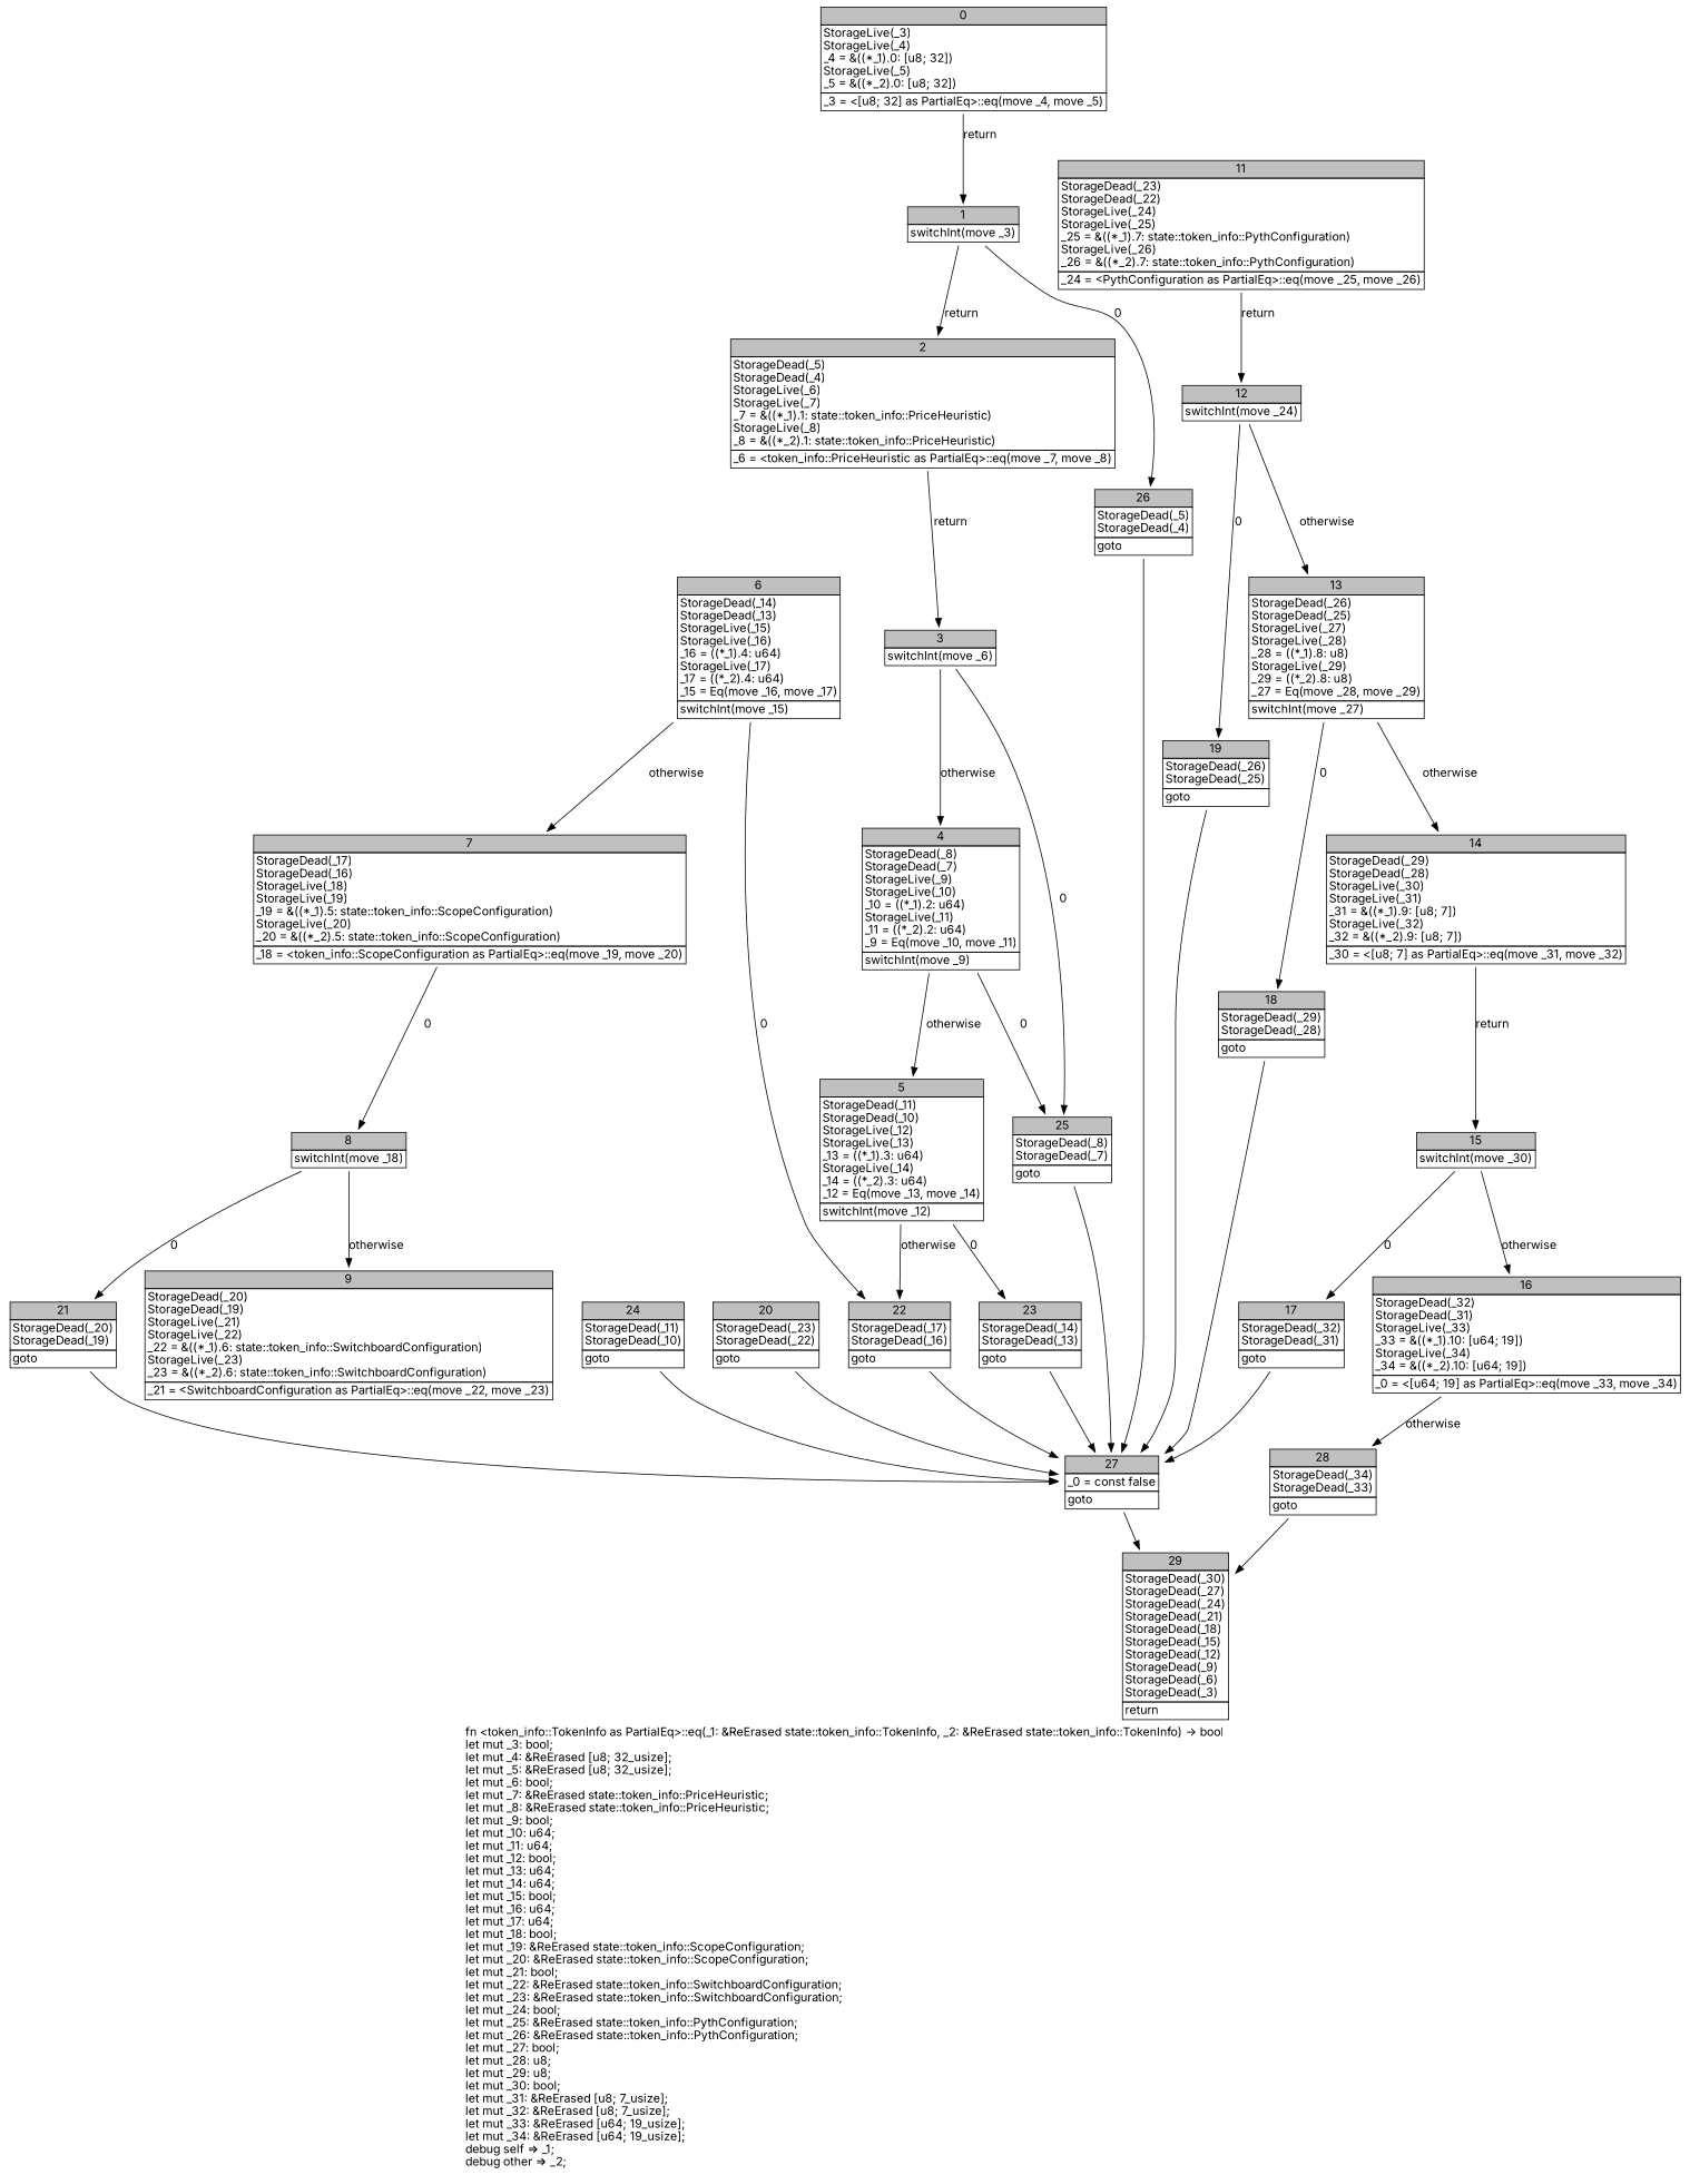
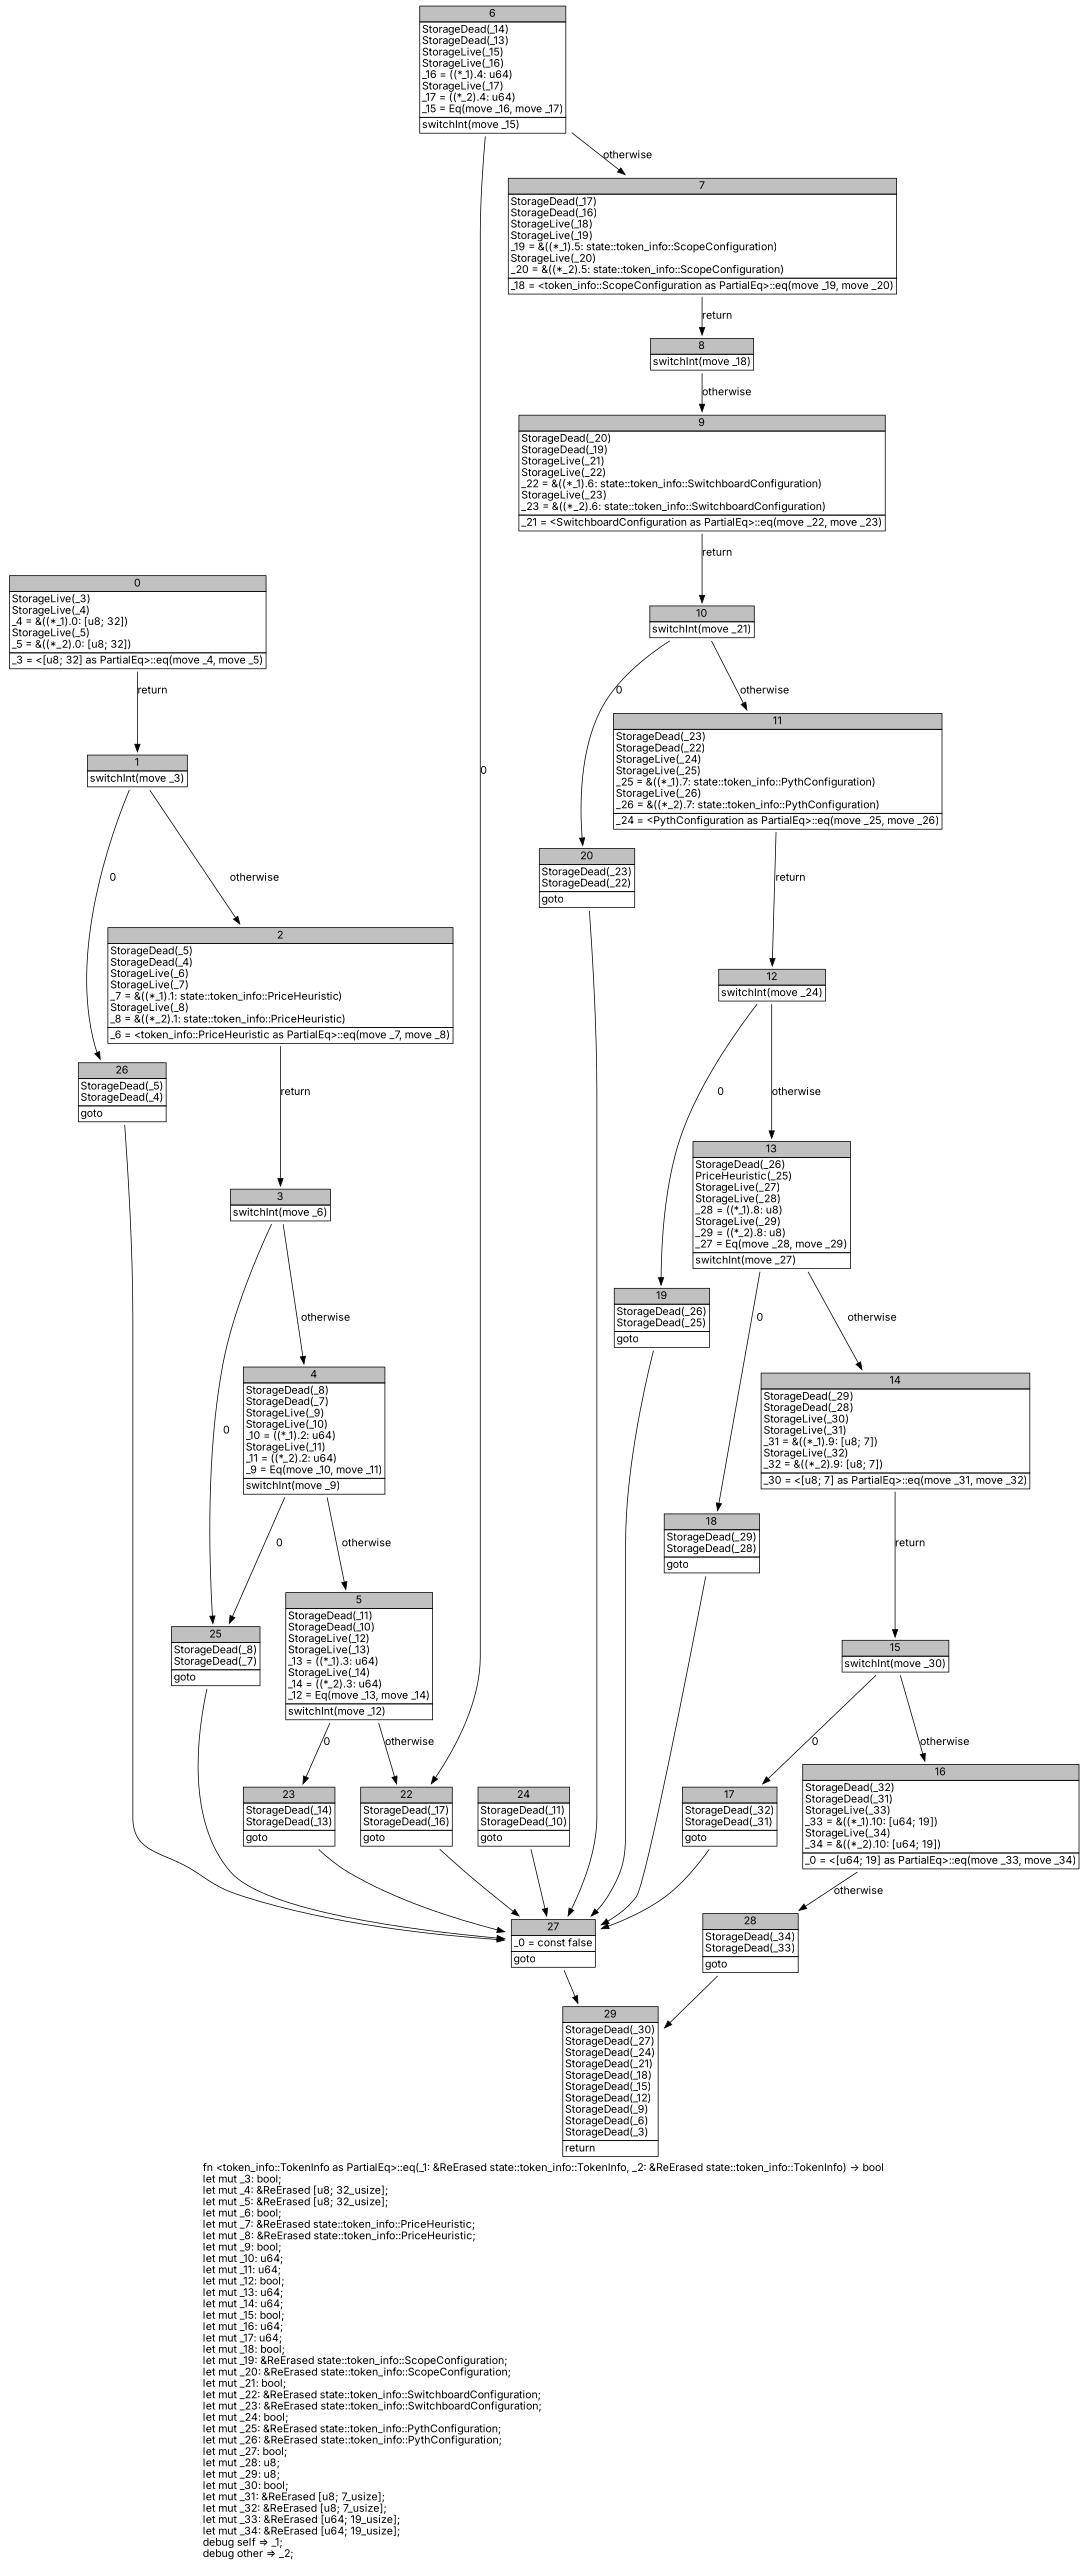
  digraph {
    fontname=Inter
    label=<fn &lt;token_info::TokenInfo as PartialEq&gt;::eq(_1: &amp;ReErased state::token_info::TokenInfo, _2: &amp;ReErased state::token_info::TokenInfo) -&gt; bool<br align="left"/>let mut _3: bool;<br align="left"/>let mut _4: &amp;ReErased [u8; 32_usize];<br align="left"/>let mut _5: &amp;ReErased [u8; 32_usize];<br align="left"/>let mut _6: bool;<br align="left"/>let mut _7: &amp;ReErased state::token_info::PriceHeuristic;<br align="left"/>let mut _8: &amp;ReErased state::token_info::PriceHeuristic;<br align="left"/>let mut _9: bool;<br align="left"/>let mut _10: u64;<br align="left"/>let mut _11: u64;<br align="left"/>let mut _12: bool;<br align="left"/>let mut _13: u64;<br align="left"/>let mut _14: u64;<br align="left"/>let mut _15: bool;<br align="left"/>let mut _16: u64;<br align="left"/>let mut _17: u64;<br align="left"/>let mut _18: bool;<br align="left"/>let mut _19: &amp;ReErased state::token_info::ScopeConfiguration;<br align="left"/>let mut _20: &amp;ReErased state::token_info::ScopeConfiguration;<br align="left"/>let mut _21: bool;<br align="left"/>let mut _22: &amp;ReErased state::token_info::SwitchboardConfiguration;<br align="left"/>let mut _23: &amp;ReErased state::token_info::SwitchboardConfiguration;<br align="left"/>let mut _24: bool;<br align="left"/>let mut _25: &amp;ReErased state::token_info::PythConfiguration;<br align="left"/>let mut _26: &amp;ReErased state::token_info::PythConfiguration;<br align="left"/>let mut _27: bool;<br align="left"/>let mut _28: u8;<br align="left"/>let mut _29: u8;<br align="left"/>let mut _30: bool;<br align="left"/>let mut _31: &amp;ReErased [u8; 7_usize];<br align="left"/>let mut _32: &amp;ReErased [u8; 7_usize];<br align="left"/>let mut _33: &amp;ReErased [u64; 19_usize];<br align="left"/>let mut _34: &amp;ReErased [u64; 19_usize];<br align="left"/>debug self =&gt; _1;<br align="left"/>debug other =&gt; _2;<br align="left"/>>
    node [fontname=Inter shape=none]
    edge [fontname=Inter]
    n1 [label=<<table border="0" cellborder="1" cellspacing="0"><tr><td bgcolor="gray" align="center" colspan="1">0</td></tr><tr><td align="left" balign="left">StorageLive(_3)<br/>StorageLive(_4)<br/>_4 = &amp;((*_1).0: [u8; 32])<br/>StorageLive(_5)<br/>_5 = &amp;((*_2).0: [u8; 32])<br/></td></tr><tr><td align="left">_3 = &lt;[u8; 32] as PartialEq&gt;::eq(move _4, move _5)</td></tr></table>>]
    n2 [label=<<table border="0" cellborder="1" cellspacing="0"><tr><td bgcolor="gray" align="center" colspan="1">1</td></tr><tr><td align="left">switchInt(move _3)</td></tr></table>>]
    n3 [label=<<table border="0" cellborder="1" cellspacing="0"><tr><td bgcolor="gray" align="center" colspan="1">2</td></tr><tr><td align="left" balign="left">StorageDead(_5)<br/>StorageDead(_4)<br/>StorageLive(_6)<br/>StorageLive(_7)<br/>_7 = &amp;((*_1).1: state::token_info::PriceHeuristic)<br/>StorageLive(_8)<br/>_8 = &amp;((*_2).1: state::token_info::PriceHeuristic)<br/></td></tr><tr><td align="left">_6 = &lt;token_info::PriceHeuristic as PartialEq&gt;::eq(move _7, move _8)</td></tr></table>>]
    n4 [label=<<table border="0" cellborder="1" cellspacing="0"><tr><td bgcolor="gray" align="center" colspan="1">26</td></tr><tr><td align="left" balign="left">StorageDead(_5)<br/>StorageDead(_4)<br/></td></tr><tr><td align="left">goto</td></tr></table>>]
    n5 [label=<<table border="0" cellborder="1" cellspacing="0"><tr><td bgcolor="gray" align="center" colspan="1">3</td></tr><tr><td align="left">switchInt(move _6)</td></tr></table>>]
    n6 [label=<<table border="0" cellborder="1" cellspacing="0"><tr><td bgcolor="gray" align="center" colspan="1">27</td></tr><tr><td align="left" balign="left">_0 = const false<br/></td></tr><tr><td align="left">goto</td></tr></table>>]
    n7 [label=<<table border="0" cellborder="1" cellspacing="0"><tr><td bgcolor="gray" align="center" colspan="1">4</td></tr><tr><td align="left" balign="left">StorageDead(_8)<br/>StorageDead(_7)<br/>StorageLive(_9)<br/>StorageLive(_10)<br/>_10 = ((*_1).2: u64)<br/>StorageLive(_11)<br/>_11 = ((*_2).2: u64)<br/>_9 = Eq(move _10, move _11)<br/></td></tr><tr><td align="left">switchInt(move _9)</td></tr></table>>]
    n8 [label=<<table border="0" cellborder="1" cellspacing="0"><tr><td bgcolor="gray" align="center" colspan="1">25</td></tr><tr><td align="left" balign="left">StorageDead(_8)<br/>StorageDead(_7)<br/></td></tr><tr><td align="left">goto</td></tr></table>>]
    n9 [label=<<table border="0" cellborder="1" cellspacing="0"><tr><td bgcolor="gray" align="center" colspan="1">5</td></tr><tr><td align="left" balign="left">StorageDead(_11)<br/>StorageDead(_10)<br/>StorageLive(_12)<br/>StorageLive(_13)<br/>_13 = ((*_1).3: u64)<br/>StorageLive(_14)<br/>_14 = ((*_2).3: u64)<br/>_12 = Eq(move _13, move _14)<br/></td></tr><tr><td align="left">switchInt(move _12)</td></tr></table>>]
    n10 [label=<<table border="0" cellborder="1" cellspacing="0"><tr><td bgcolor="gray" align="center" colspan="1">23</td></tr><tr><td align="left" balign="left">StorageDead(_14)<br/>StorageDead(_13)<br/></td></tr><tr><td align="left">goto</td></tr></table>>]
    n11 [label=<<table border="0" cellborder="1" cellspacing="0"><tr><td bgcolor="gray" align="center" colspan="1">22</td></tr><tr><td align="left" balign="left">StorageDead(_17)<br/>StorageDead(_16)<br/></td></tr><tr><td align="left">goto</td></tr></table>>]
    n12 [label=<<table border="0" cellborder="1" cellspacing="0"><tr><td bgcolor="gray" align="center" colspan="1">24</td></tr><tr><td align="left" balign="left">StorageDead(_11)<br/>StorageDead(_10)<br/></td></tr><tr><td align="left">goto</td></tr></table>>]
    n13 [label=<<table border="0" cellborder="1" cellspacing="0"><tr><td bgcolor="gray" align="center" colspan="1">6</td></tr><tr><td align="left" balign="left">StorageDead(_14)<br/>StorageDead(_13)<br/>StorageLive(_15)<br/>StorageLive(_16)<br/>_16 = ((*_1).4: u64)<br/>StorageLive(_17)<br/>_17 = ((*_2).4: u64)<br/>_15 = Eq(move _16, move _17)<br/></td></tr><tr><td align="left">switchInt(move _15)</td></tr></table>>]
    n14 [label=<<table border="0" cellborder="1" cellspacing="0"><tr><td bgcolor="gray" align="center" colspan="1">7</td></tr><tr><td align="left" balign="left">StorageDead(_17)<br/>StorageDead(_16)<br/>StorageLive(_18)<br/>StorageLive(_19)<br/>_19 = &amp;((*_1).5: state::token_info::ScopeConfiguration)<br/>StorageLive(_20)<br/>_20 = &amp;((*_2).5: state::token_info::ScopeConfiguration)<br/></td></tr><tr><td align="left">_18 = &lt;token_info::ScopeConfiguration as PartialEq&gt;::eq(move _19, move _20)</td></tr></table>>]
    n15 [label=<<table border="0" cellborder="1" cellspacing="0"><tr><td bgcolor="gray" align="center" colspan="1">8</td></tr><tr><td align="left">switchInt(move _18)</td></tr></table>>]
    n16 [label=<<table border="0" cellborder="1" cellspacing="0"><tr><td bgcolor="gray" align="center" colspan="1">9</td></tr><tr><td align="left" balign="left">StorageDead(_20)<br/>StorageDead(_19)<br/>StorageLive(_21)<br/>StorageLive(_22)<br/>_22 = &amp;((*_1).6: state::token_info::SwitchboardConfiguration)<br/>StorageLive(_23)<br/>_23 = &amp;((*_2).6: state::token_info::SwitchboardConfiguration)<br/></td></tr><tr><td align="left">_21 = &lt;SwitchboardConfiguration as PartialEq&gt;::eq(move _22, move _23)</td></tr></table>>]
-   n17 [label=<<table border="0" cellborder="1" cellspacing="0"><tr><td bgcolor="gray" align="center" colspan="1">21</td></tr><tr><td align="left" balign="left">StorageDead(_20)<br/>StorageDead(_19)<br/></td></tr><tr><td align="left">goto</td></tr></table>>]
+   n18 [label=<<table border="0" cellborder="1" cellspacing="0"><tr><td bgcolor="gray" align="center" colspan="1">10</td></tr><tr><td align="left">switchInt(move _21)</td></tr></table>>]
    n19 [label=<<table border="0" cellborder="1" cellspacing="0"><tr><td bgcolor="gray" align="center" colspan="1">11</td></tr><tr><td align="left" balign="left">StorageDead(_23)<br/>StorageDead(_22)<br/>StorageLive(_24)<br/>StorageLive(_25)<br/>_25 = &amp;((*_1).7: state::token_info::PythConfiguration)<br/>StorageLive(_26)<br/>_26 = &amp;((*_2).7: state::token_info::PythConfiguration)<br/></td></tr><tr><td align="left">_24 = &lt;PythConfiguration as PartialEq&gt;::eq(move _25, move _26)</td></tr></table>>]
    n20 [label=<<table border="0" cellborder="1" cellspacing="0"><tr><td bgcolor="gray" align="center" colspan="1">20</td></tr><tr><td align="left" balign="left">StorageDead(_23)<br/>StorageDead(_22)<br/></td></tr><tr><td align="left">goto</td></tr></table>>]
    n21 [label=<<table border="0" cellborder="1" cellspacing="0"><tr><td bgcolor="gray" align="center" colspan="1">12</td></tr><tr><td align="left">switchInt(move _24)</td></tr></table>>]
-   n22 [label=<<table border="0" cellborder="1" cellspacing="0"><tr><td bgcolor="gray" align="center" colspan="1">13</td></tr><tr><td align="left" balign="left">StorageDead(_26)<br/>StorageDead(_25)<br/>StorageLive(_27)<br/>StorageLive(_28)<br/>_28 = ((*_1).8: u8)<br/>StorageLive(_29)<br/>_29 = ((*_2).8: u8)<br/>_27 = Eq(move _28, move _29)<br/></td></tr><tr><td align="left">switchInt(move _27)</td></tr></table>>]
+   n22 [label=<<table border="0" cellborder="1" cellspacing="0"><tr><td bgcolor="gray" align="center" colspan="1">13</td></tr><tr><td align="left" balign="left">StorageDead(_26)<br/>PriceHeuristic(_25)<br/>StorageLive(_27)<br/>StorageLive(_28)<br/>_28 = ((*_1).8: u8)<br/>StorageLive(_29)<br/>_29 = ((*_2).8: u8)<br/>_27 = Eq(move _28, move _29)<br/></td></tr><tr><td align="left">switchInt(move _27)</td></tr></table>>]
    n23 [label=<<table border="0" cellborder="1" cellspacing="0"><tr><td bgcolor="gray" align="center" colspan="1">19</td></tr><tr><td align="left" balign="left">StorageDead(_26)<br/>StorageDead(_25)<br/></td></tr><tr><td align="left">goto</td></tr></table>>]
    n24 [label=<<table border="0" cellborder="1" cellspacing="0"><tr><td bgcolor="gray" align="center" colspan="1">14</td></tr><tr><td align="left" balign="left">StorageDead(_29)<br/>StorageDead(_28)<br/>StorageLive(_30)<br/>StorageLive(_31)<br/>_31 = &amp;((*_1).9: [u8; 7])<br/>StorageLive(_32)<br/>_32 = &amp;((*_2).9: [u8; 7])<br/></td></tr><tr><td align="left">_30 = &lt;[u8; 7] as PartialEq&gt;::eq(move _31, move _32)</td></tr></table>>]
    n25 [label=<<table border="0" cellborder="1" cellspacing="0"><tr><td bgcolor="gray" align="center" colspan="1">18</td></tr><tr><td align="left" balign="left">StorageDead(_29)<br/>StorageDead(_28)<br/></td></tr><tr><td align="left">goto</td></tr></table>>]
    n26 [label=<<table border="0" cellborder="1" cellspacing="0"><tr><td bgcolor="gray" align="center" colspan="1">15</td></tr><tr><td align="left">switchInt(move _30)</td></tr></table>>]
    n27 [label=<<table border="0" cellborder="1" cellspacing="0"><tr><td bgcolor="gray" align="center" colspan="1">16</td></tr><tr><td align="left" balign="left">StorageDead(_32)<br/>StorageDead(_31)<br/>StorageLive(_33)<br/>_33 = &amp;((*_1).10: [u64; 19])<br/>StorageLive(_34)<br/>_34 = &amp;((*_2).10: [u64; 19])<br/></td></tr><tr><td align="left">_0 = &lt;[u64; 19] as PartialEq&gt;::eq(move _33, move _34)</td></tr></table>>]
    n28 [label=<<table border="0" cellborder="1" cellspacing="0"><tr><td bgcolor="gray" align="center" colspan="1">17</td></tr><tr><td align="left" balign="left">StorageDead(_32)<br/>StorageDead(_31)<br/></td></tr><tr><td align="left">goto</td></tr></table>>]
    n29 [label=<<table border="0" cellborder="1" cellspacing="0"><tr><td bgcolor="gray" align="center" colspan="1">28</td></tr><tr><td align="left" balign="left">StorageDead(_34)<br/>StorageDead(_33)<br/></td></tr><tr><td align="left">goto</td></tr></table>>]
    n30 [label=<<table border="0" cellborder="1" cellspacing="0"><tr><td bgcolor="gray" align="center" colspan="1">29</td></tr><tr><td align="left" balign="left">StorageDead(_30)<br/>StorageDead(_27)<br/>StorageDead(_24)<br/>StorageDead(_21)<br/>StorageDead(_18)<br/>StorageDead(_15)<br/>StorageDead(_12)<br/>StorageDead(_9)<br/>StorageDead(_6)<br/>StorageDead(_3)<br/></td></tr><tr><td align="left">return</td></tr></table>>]
    n1 -> n2 [label=return]
-   n2 -> n3 [label=return]
+   n2 -> n3 [label=otherwise]
    n2 -> n4 [label=0]
    n3 -> n5 [label=return]
    n4 -> n6
    n5 -> n7 [label=otherwise]
    n5 -> n8 [label=0]
    n6 -> n30
    n7 -> n8 [label=0]
    n7 -> n9 [label=otherwise]
    n8 -> n6
    n9 -> n10 [label=0]
    n9 -> n11 [label=otherwise]
    n10 -> n6
    n11 -> n6
    n12 -> n6
    n13 -> n11 [label=0]
    n13 -> n14 [label=otherwise]
-   n14 -> n15 [label=0]
+   n14 -> n15 [label=return]
    n15 -> n16 [label=otherwise]
-   n15 -> n17 [label=0]
-   n17 -> n6
+   n16 -> n18 [label=return]
+   n18 -> n19 [label=otherwise]
+   n18 -> n20 [label=0]
    n19 -> n21 [label=return]
    n20 -> n6
    n21 -> n22 [label=otherwise]
    n21 -> n23 [label=0]
    n22 -> n24 [label=otherwise]
    n22 -> n25 [label=0]
    n23 -> n6
    n24 -> n26 [label=return]
    n25 -> n6
    n26 -> n27 [label=otherwise]
    n26 -> n28 [label=0]
    n27 -> n29 [label=otherwise]
    n28 -> n6
    n29 -> n30
  }
